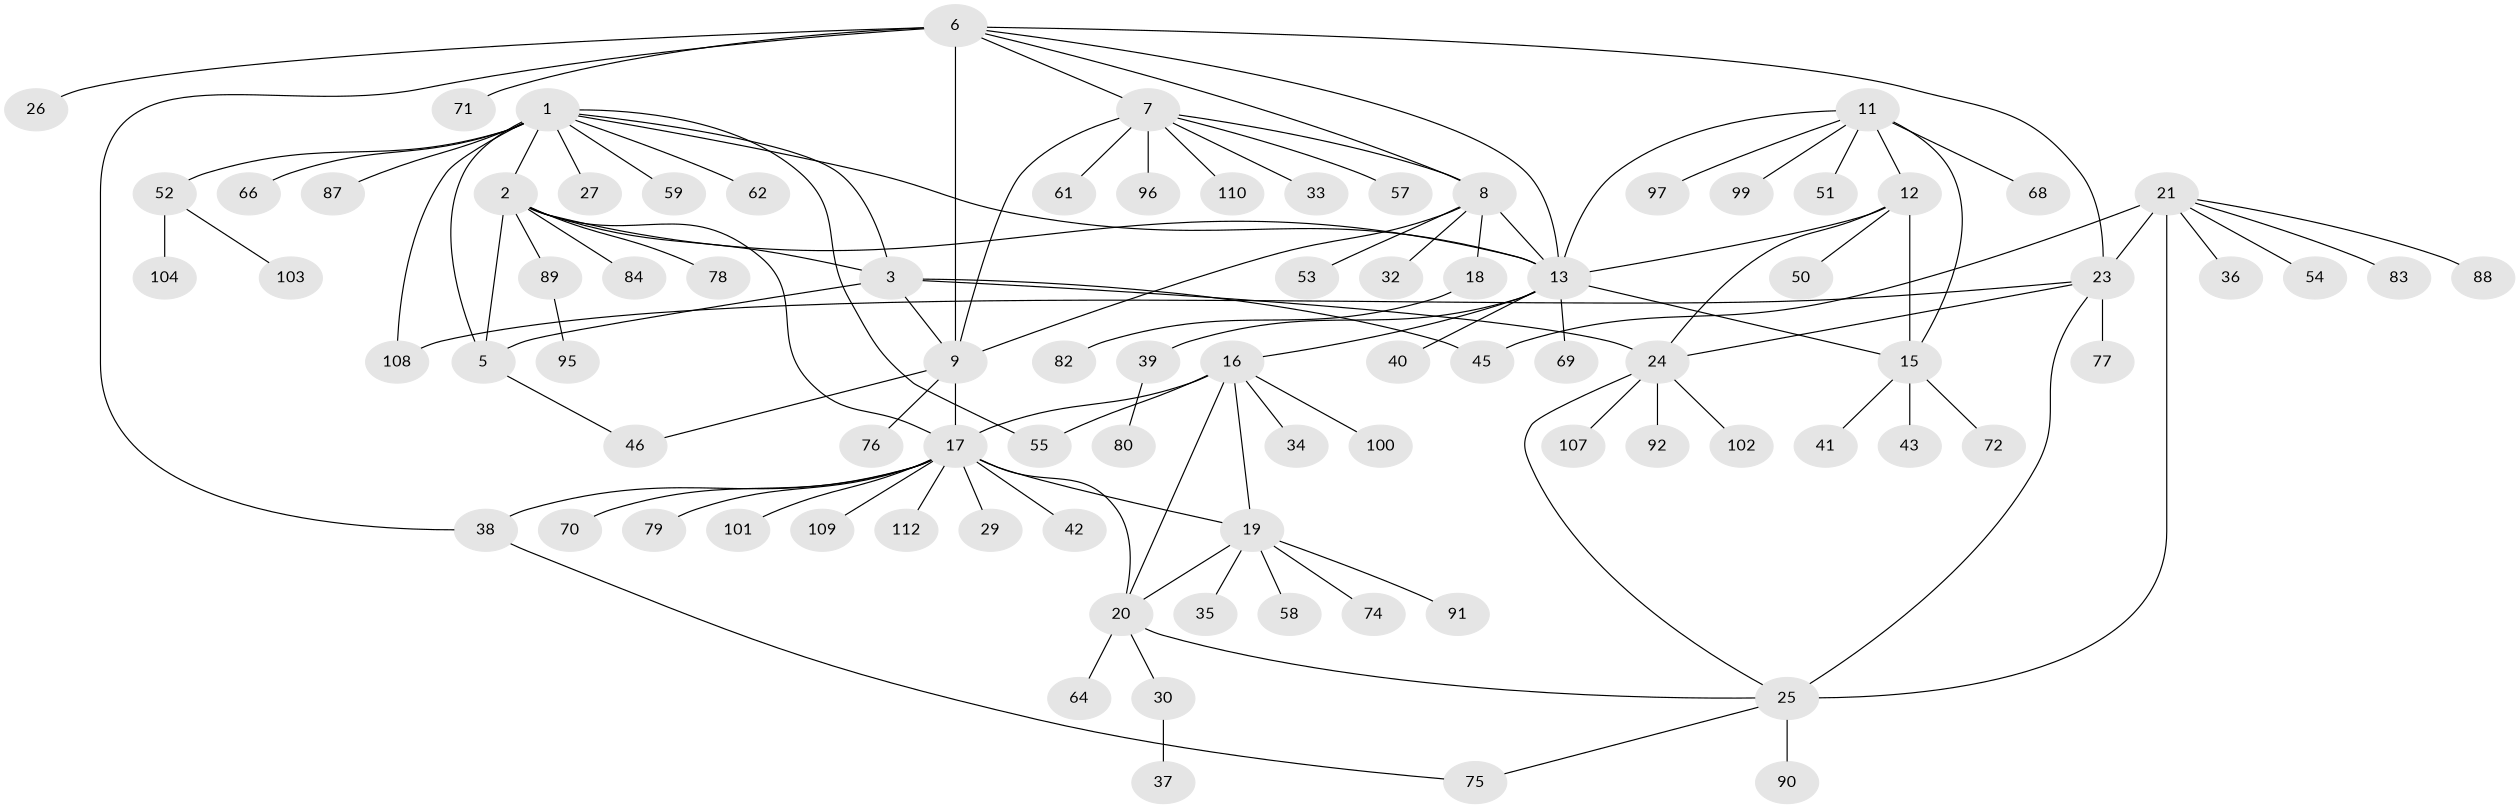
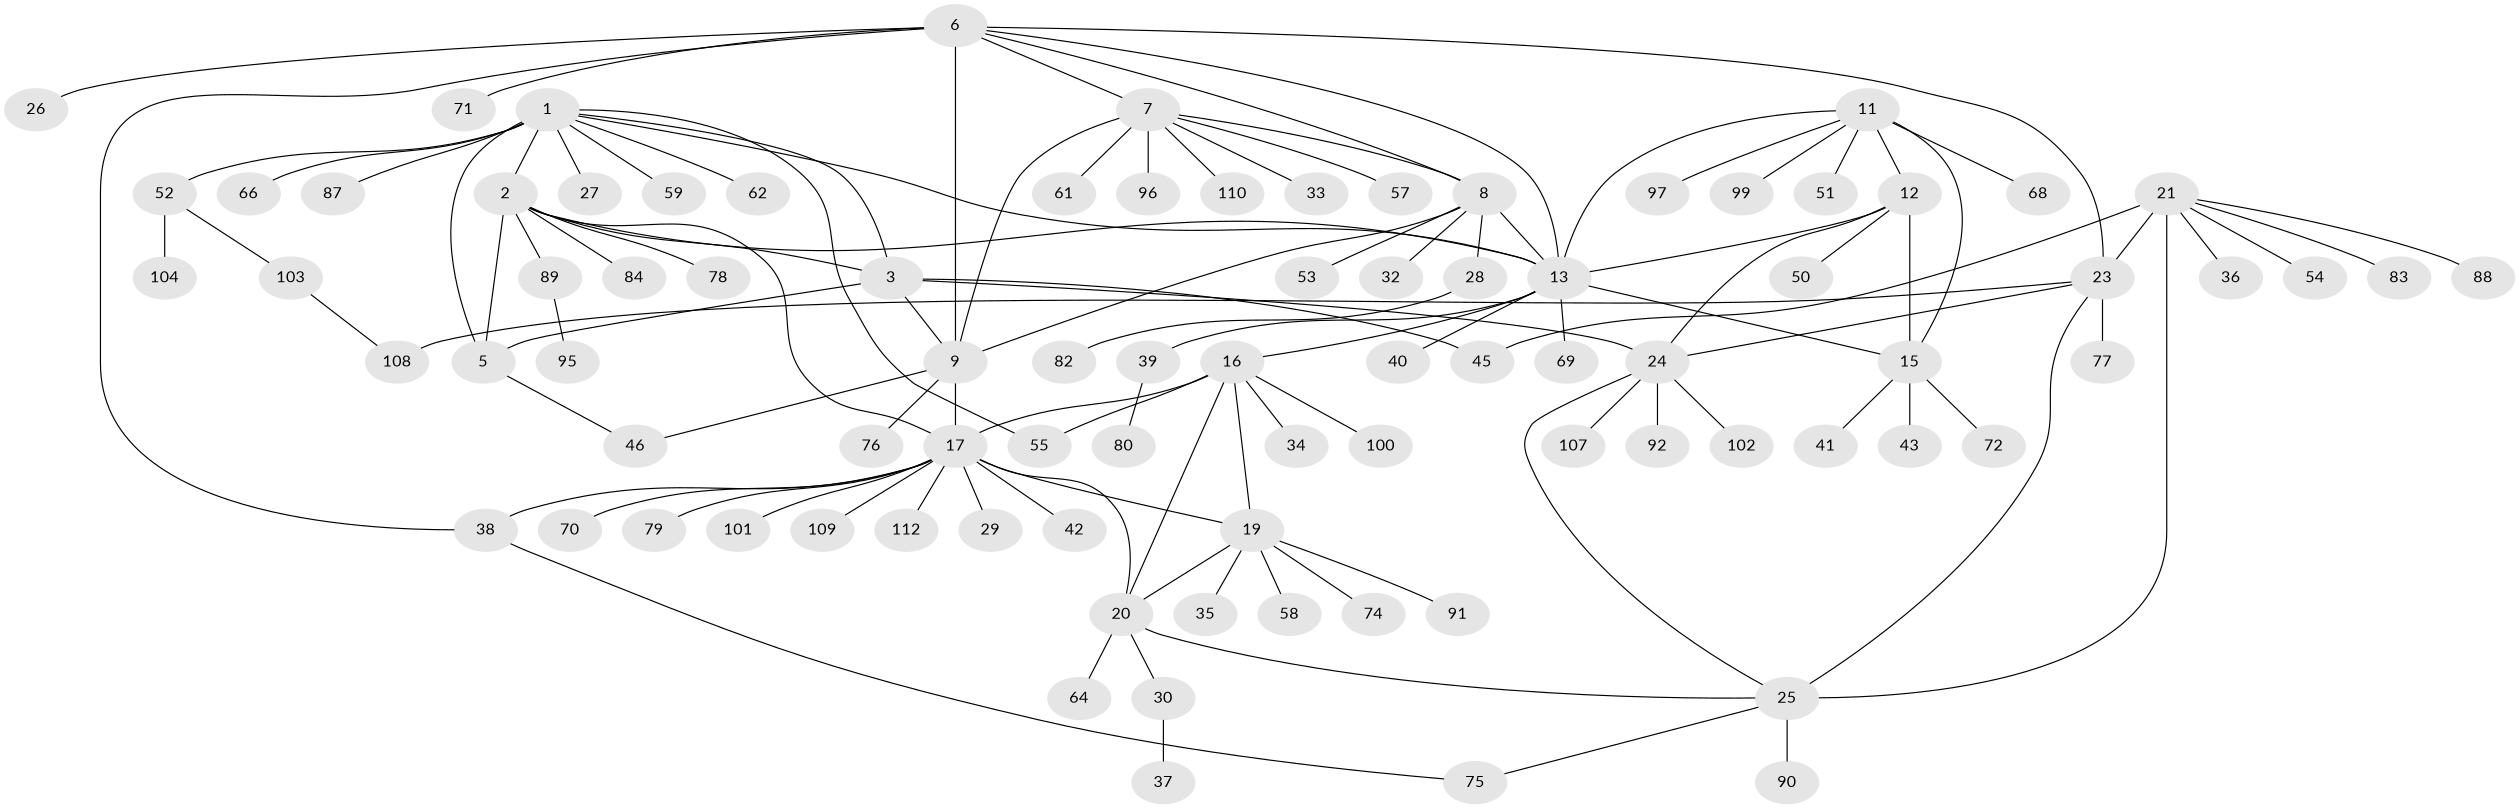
  graph {
    fontname=Lato
    node [color=gray90 fontname=Lato style=filled]
    edge [fontname=Lato]
    1 [super="+4"]
    2 [super="+60"]
    3 [super="+81"]
    5 [super="+98"]
    13 [super="+89"]
    27
    52
    55 [super="+94"]
    59
    62
    66
    87
    108
    17 [super="+18"]
    n15 [label=89]
    78
    84
    9 [super="+10"]
    24 [super="+48"]
    45
    46
    15 [super="+47"]
    16 [super="+56"]
    39
    40 [super="+65"]
    69
    103
    104
    38
    19 [super="+67"]
    20
    29
    42
    70
    79
    101
    109
    112
    95
    76
    25 [super="+85"]
    92
    102
    107
    6 [super="+106"]
    7 [super="+31"]
    8 [super="+93"]
    23 [super="+111"]
    26
    71
    33
    57 [super="+63"]
    61
    96
    110
-   28 [super="+73" label=18]
+   28 [super="+73"]
    32
    53
    77 [super="+86"]
    75
    82
    11 [super="+105"]
    12 [super="+14"]
    51
    68
    97
    99
    50
    41
    43
    72
    34 [super="+44"]
    100
    80
    35
    58
    74
    91
    30
    64
    90
    37
    21 [super="+22"]
    36
    54
    83
    88
    1 -- 2 [weight=2]
    1 -- 3 [weight=2]
    1 -- 5 [weight=2]
    1 -- 13
    1 -- 27
    1 -- 52
    1 -- 55
    1 -- 59
    1 -- 62
    1 -- 66
    1 -- 87
-   1 -- 108
+   103 -- 108
    2 -- 3
    2 -- 5
    2 -- 13
    2 -- 17
    2 -- n15
    2 -- 78
    2 -- 84
    3 -- 5
    3 -- 9
    3 -- 24
    3 -- 45
    5 -- 46
    13 -- 15
    13 -- 16
    13 -- 39
    13 -- 40
    13 -- 69
    52 -- 103
    52 -- 104
    17 -- 38
    17 -- 19 [weight=2]
    17 -- 20 [weight=2]
    17 -- 29
    17 -- 42
    17 -- 70
    17 -- 79
    17 -- 101
    17 -- 109
    17 -- 112
    n15 -- 95
    9 -- 17
    9 -- 46
    9 -- 76
    24 -- 25
    24 -- 92
    24 -- 102
    24 -- 107
    15 -- 41
    15 -- 43
    15 -- 72
    16 -- 55
    16 -- 17 [weight=2]
    16 -- 19
    16 -- 20
    16 -- 34
    16 -- 100
    39 -- 80
    38 -- 75
    19 -- 20
    19 -- 35
    19 -- 58
    19 -- 74
    19 -- 91
    20 -- 25
    20 -- 30
    20 -- 64
    25 -- 75
    25 -- 90
    6 -- 13
    6 -- 9 [weight=2]
    6 -- 38
    6 -- 7
    6 -- 8
    6 -- 23
    6 -- 26
    6 -- 71
    7 -- 9 [weight=2]
    7 -- 8
    7 -- 33
    7 -- 57
    7 -- 61
    7 -- 96
    7 -- 110
    8 -- 13
    8 -- 9 [weight=2]
    8 -- 28
    8 -- 32
    8 -- 53
    23 -- 108
    23 -- 24
    23 -- 25
    23 -- 77
    28 -- 82
    11 -- 13
    11 -- 15
    11 -- 12 [weight=2]
    11 -- 51
    11 -- 68
    11 -- 97
    11 -- 99
    12 -- 13 [weight=2]
    12 -- 24
    12 -- 15 [weight=2]
    12 -- 50
    30 -- 37
    21 -- 45
    21 -- 25 [weight=2]
    21 -- 23 [weight=2]
    21 -- 36
    21 -- 54
    21 -- 83
    21 -- 88
  }
